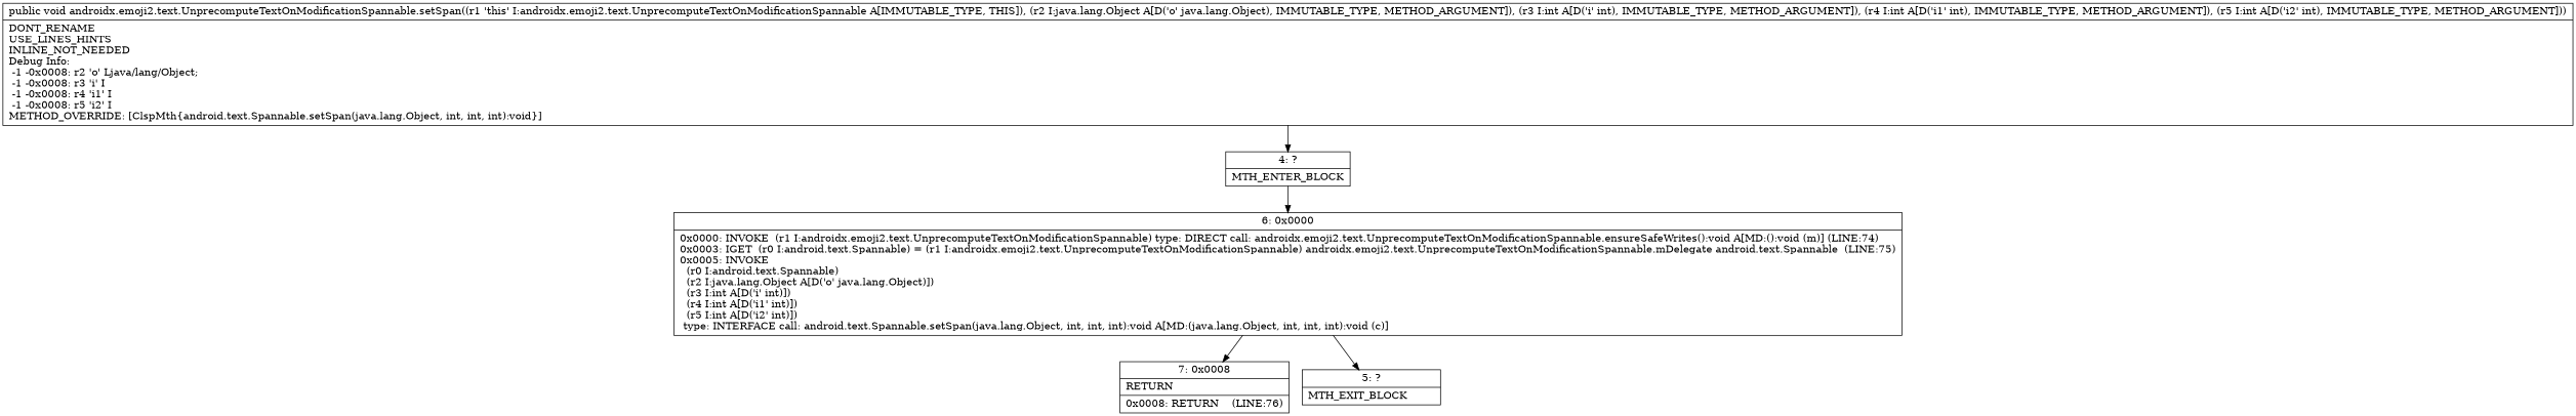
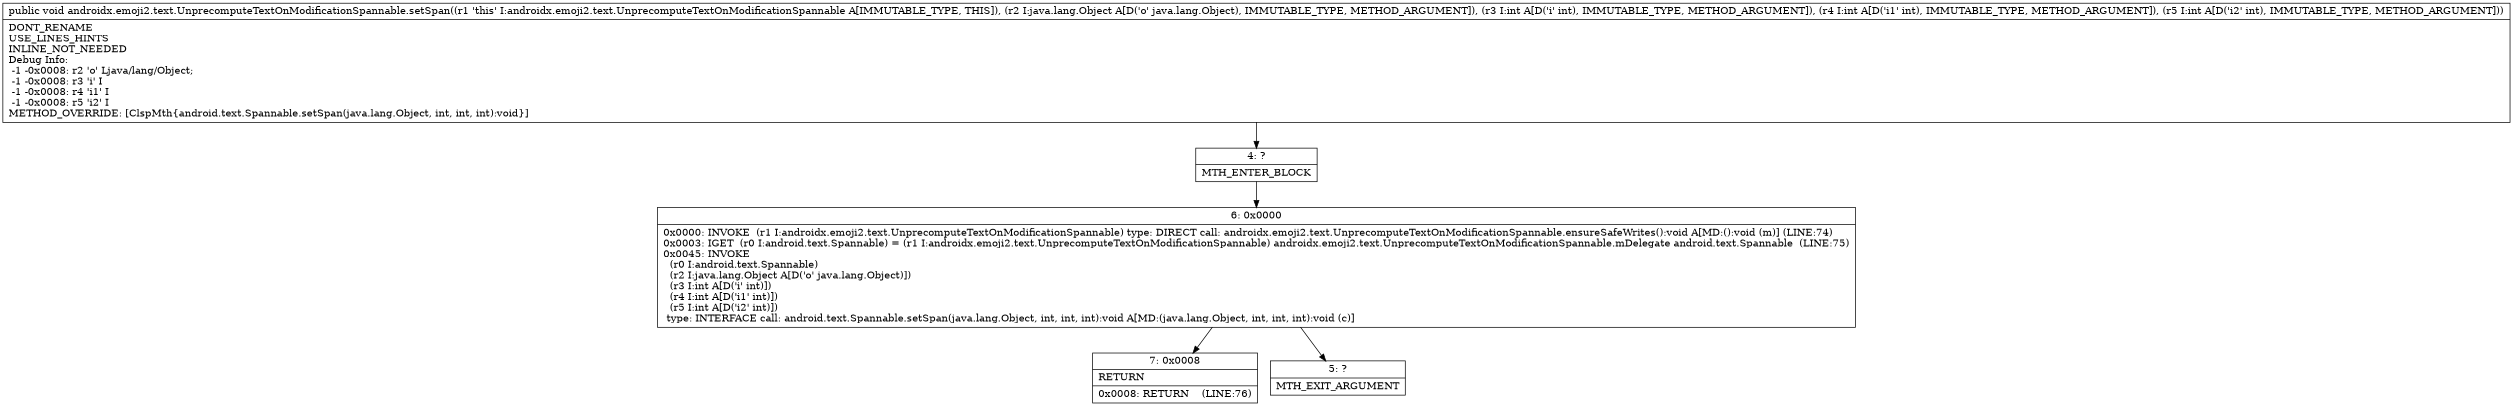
  digraph {
    node [shape=record]
    n1 [label="{4\:\ ?|MTH_ENTER_BLOCK\l}"]
-   n2 [label="{6\:\ 0x0000|0x0000: INVOKE  (r1 I:androidx.emoji2.text.UnprecomputeTextOnModificationSpannable) type: DIRECT call: androidx.emoji2.text.UnprecomputeTextOnModificationSpannable.ensureSafeWrites():void A[MD:():void (m)] (LINE:74)\l0x0003: IGET  (r0 I:android.text.Spannable) = (r1 I:androidx.emoji2.text.UnprecomputeTextOnModificationSpannable) androidx.emoji2.text.UnprecomputeTextOnModificationSpannable.mDelegate android.text.Spannable  (LINE:75)\l0x0005: INVOKE  \l  (r0 I:android.text.Spannable)\l  (r2 I:java.lang.Object A[D('o' java.lang.Object)])\l  (r3 I:int A[D('i' int)])\l  (r4 I:int A[D('i1' int)])\l  (r5 I:int A[D('i2' int)])\l type: INTERFACE call: android.text.Spannable.setSpan(java.lang.Object, int, int, int):void A[MD:(java.lang.Object, int, int, int):void (c)]\l}"]
+   n2 [label="{6\:\ 0x0000|0x0000: INVOKE  (r1 I:androidx.emoji2.text.UnprecomputeTextOnModificationSpannable) type: DIRECT call: androidx.emoji2.text.UnprecomputeTextOnModificationSpannable.ensureSafeWrites():void A[MD:():void (m)] (LINE:74)\l0x0003: IGET  (r0 I:android.text.Spannable) = (r1 I:androidx.emoji2.text.UnprecomputeTextOnModificationSpannable) androidx.emoji2.text.UnprecomputeTextOnModificationSpannable.mDelegate android.text.Spannable  (LINE:75)\l0x0045: INVOKE  \l  (r0 I:android.text.Spannable)\l  (r2 I:java.lang.Object A[D('o' java.lang.Object)])\l  (r3 I:int A[D('i' int)])\l  (r4 I:int A[D('i1' int)])\l  (r5 I:int A[D('i2' int)])\l type: INTERFACE call: android.text.Spannable.setSpan(java.lang.Object, int, int, int):void A[MD:(java.lang.Object, int, int, int):void (c)]\l}"]
    n3 [label="{7\:\ 0x0008|RETURN\l|0x0008: RETURN    (LINE:76)\l}"]
-   n4 [label="{5\:\ ?|MTH_EXIT_BLOCK\l}"]
+   n4 [label="{5\:\ ?|MTH_EXIT_ARGUMENT\l}"]
    n5 [label="{public void androidx.emoji2.text.UnprecomputeTextOnModificationSpannable.setSpan((r1 'this' I:androidx.emoji2.text.UnprecomputeTextOnModificationSpannable A[IMMUTABLE_TYPE, THIS]), (r2 I:java.lang.Object A[D('o' java.lang.Object), IMMUTABLE_TYPE, METHOD_ARGUMENT]), (r3 I:int A[D('i' int), IMMUTABLE_TYPE, METHOD_ARGUMENT]), (r4 I:int A[D('i1' int), IMMUTABLE_TYPE, METHOD_ARGUMENT]), (r5 I:int A[D('i2' int), IMMUTABLE_TYPE, METHOD_ARGUMENT]))  | DONT_RENAME\lUSE_LINES_HINTS\lINLINE_NOT_NEEDED\lDebug Info:\l  \-1 \-0x0008: r2 'o' Ljava\/lang\/Object;\l  \-1 \-0x0008: r3 'i' I\l  \-1 \-0x0008: r4 'i1' I\l  \-1 \-0x0008: r5 'i2' I\lMETHOD_OVERRIDE: [ClspMth\{android.text.Spannable.setSpan(java.lang.Object, int, int, int):void\}]\l}"]
    n1 -> n2
    n2 -> n3
    n2 -> n4
    n5 -> n1
  }
